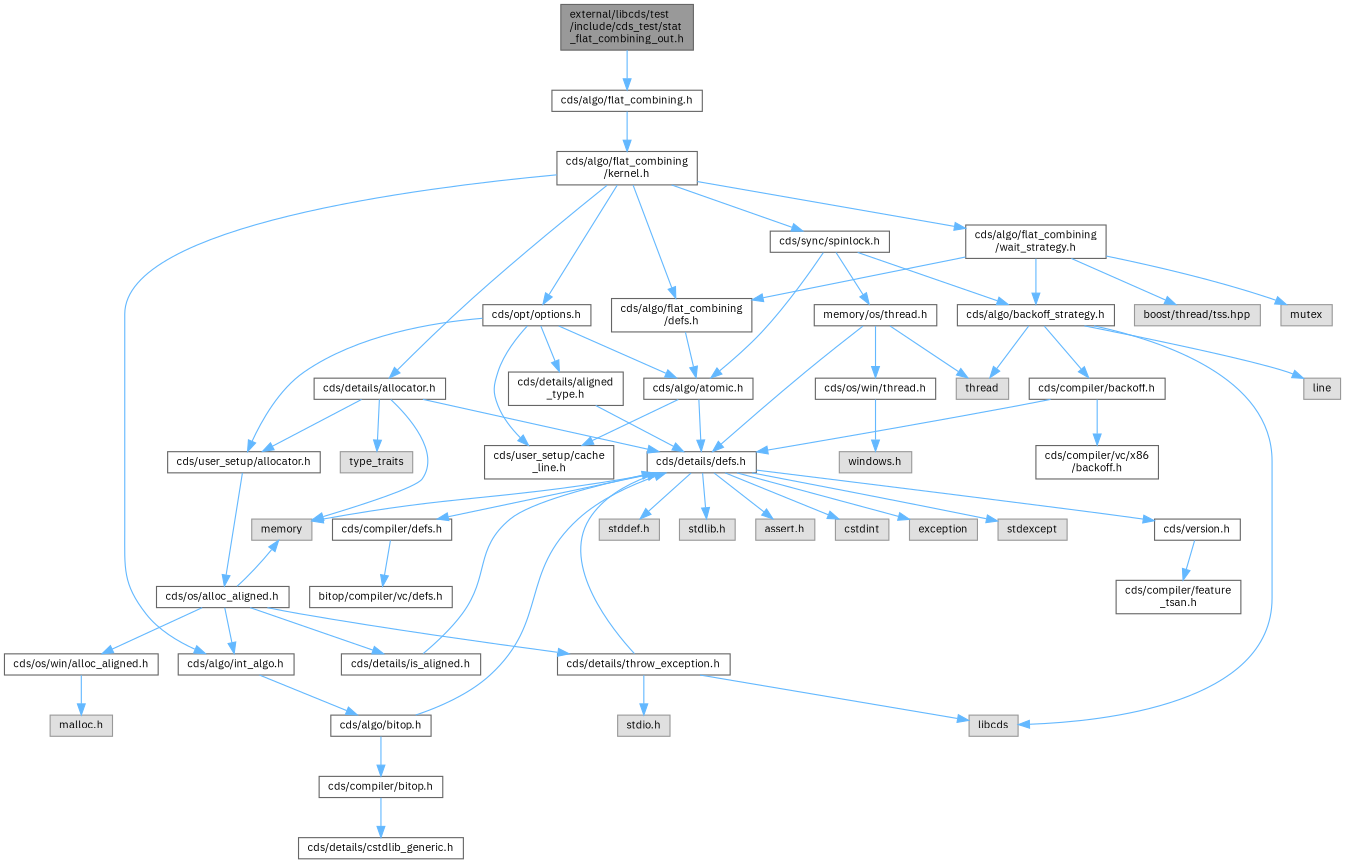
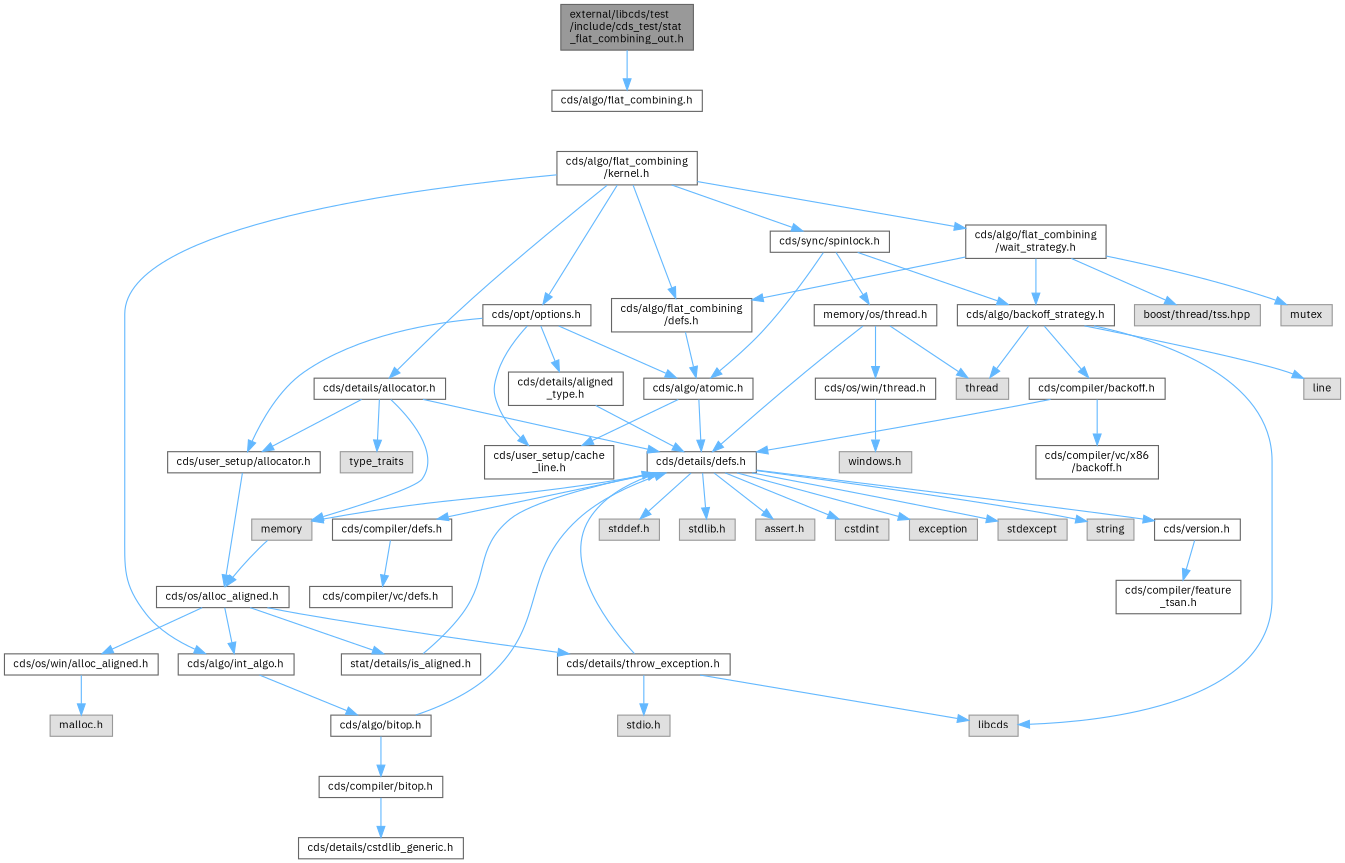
  digraph {
    fontname="IBM Plex Sans"
    node [color=grey40 fillcolor=white fontname="IBM Plex Sans" fontsize=10 shape=box style=filled]
    edge [color=steelblue1 fontname="IBM Plex Sans" fontsize=10 labelfontname=Helvetica labelfontsize=10 style=solid]
    n1 [color=gray40 fillcolor=grey60 fontcolor=black height=0.2 label="external/libcds/test\l/include/cds_test/stat\l_flat_combining_out.h" width=0.4]
    n2 [height=0.2 label="cds/algo/flat_combining.h" width=0.4]
    n3 [height=0.2 label="cds/algo/flat_combining\l/kernel.h" width=0.4]
    n4 [height=0.2 label="cds/algo/flat_combining\l/defs.h" width=0.4]
    n5 [height=0.2 label="cds/algo/flat_combining\l/wait_strategy.h" width=0.4]
    n6 [height=0.2 label="cds/sync/spinlock.h" width=0.4]
    n7 [height=0.2 label="cds/details/allocator.h" width=0.4]
    n8 [height=0.2 label="cds/algo/int_algo.h" width=0.4]
    n9 [height=0.2 label="cds/opt/options.h" width=0.4]
    n10 [height=0.2 label="cds/algo/atomic.h" width=0.4]
    n11 [height=0.2 label="cds/algo/backoff_strategy.h" width=0.4]
    n12 [color=grey60 fillcolor="#E0E0E0" height=0.2 label=mutex width=0.4]
    n13 [color=grey60 fillcolor="#E0E0E0" height=0.2 label="boost/thread/tss.hpp" width=0.4]
    n14 [height=0.2 label="memory/os/thread.h" width=0.4]
    n15 [height=0.2 label="cds/details/defs.h" width=0.4]
    n16 [color=grey60 fillcolor="#E0E0E0" height=0.2 label=memory width=0.4]
    n17 [color=grey60 fillcolor="#E0E0E0" height=0.2 label=type_traits width=0.4]
    n18 [height=0.2 label="cds/user_setup/allocator.h" width=0.4]
    n19 [height=0.2 label="cds/algo/bitop.h" width=0.4]
    n20 [height=0.2 label="cds/user_setup/cache\l_line.h" width=0.4]
    n21 [height=0.2 label="cds/details/aligned\l_type.h" width=0.4]
    n22 [color=grey60 fillcolor="#E0E0E0" height=0.2 label="stddef.h" width=0.4]
    n23 [color=grey60 fillcolor="#E0E0E0" height=0.2 label="stdlib.h" width=0.4]
    n24 [color=grey60 fillcolor="#E0E0E0" height=0.2 label="assert.h" width=0.4]
    n25 [color=grey60 fillcolor="#E0E0E0" height=0.2 label=cstdint width=0.4]
    n26 [color=grey60 fillcolor="#E0E0E0" height=0.2 label=exception width=0.4]
    n27 [color=grey60 fillcolor="#E0E0E0" height=0.2 label=stdexcept width=0.4]
+   n28 [color=grey60 fillcolor="#E0E0E0" height=0.2 label=string width=0.4]
    n29 [height=0.2 label="cds/version.h" width=0.4]
    n30 [height=0.2 label="cds/compiler/defs.h" width=0.4]
    n31 [height=0.2 label="cds/compiler/feature\l_tsan.h" width=0.4]
-   n32 [height=0.2 label="bitop/compiler/vc/defs.h" width=0.4]
+   n32 [height=0.2 label="cds/compiler/vc/defs.h" width=0.4]
    n33 [color=grey60 fillcolor="#E0E0E0" height=0.2 label=libcds width=0.4]
    n34 [color=grey60 fillcolor="#E0E0E0" height=0.2 label=thread width=0.4]
    n35 [color=grey60 fillcolor="#E0E0E0" height=0.2 label=line width=0.4]
    n36 [height=0.2 label="cds/compiler/backoff.h" width=0.4]
    n37 [height=0.2 label="cds/compiler/vc/x86\l/backoff.h" width=0.4]
    n38 [height=0.2 label="cds/os/win/thread.h" width=0.4]
    n39 [color=grey60 fillcolor="#E0E0E0" height=0.2 label="windows.h" width=0.4]
    n40 [height=0.2 label="cds/os/alloc_aligned.h" width=0.4]
    n41 [height=0.2 label="cds/os/win/alloc_aligned.h" width=0.4]
-   n42 [height=0.2 label="cds/details/is_aligned.h" width=0.4]
+   n42 [height=0.2 label="stat/details/is_aligned.h" width=0.4]
    n43 [height=0.2 label="cds/details/throw_exception.h" width=0.4]
    n44 [color=grey60 fillcolor="#E0E0E0" height=0.2 label="malloc.h" width=0.4]
    n45 [color=grey60 fillcolor="#E0E0E0" height=0.2 label="stdio.h" width=0.4]
    n46 [height=0.2 label="cds/compiler/bitop.h" width=0.4]
    n47 [height=0.2 label="cds/details/cstdlib_generic.h" width=0.4]
    n1 -> n2
-   n2 -> n3
    n3 -> n4
    n3 -> n5
    n3 -> n6
    n3 -> n7
    n3 -> n8
    n3 -> n9
    n4 -> n10
    n5 -> n4
    n5 -> n11
    n5 -> n12
    n5 -> n13
    n6 -> n10
    n6 -> n11
    n6 -> n14
    n7 -> n15
    n7 -> n16
    n7 -> n17
    n7 -> n18
    n8 -> n19
    n9 -> n10
    n9 -> n18
    n9 -> n20
    n9 -> n21
    n10 -> n15
    n10 -> n20
    n11 -> n33
    n11 -> n34
    n11 -> n35
    n11 -> n36
    n14 -> n15
    n14 -> n34
    n14 -> n38
    n15 -> n16
    n15 -> n22
    n15 -> n23
    n15 -> n24
    n15 -> n25
    n15 -> n26
    n15 -> n27
+   n15 -> n28
    n15 -> n29
    n15 -> n30
    n18 -> n40
    n19 -> n15
    n19 -> n46
    n21 -> n15
    n29 -> n31
    n30 -> n32
    n36 -> n15
    n36 -> n37
    n38 -> n39
    n40 -> n8
-   n40 -> n16
+   n16 -> n40
    n40 -> n41
    n40 -> n42
    n40 -> n43
    n41 -> n44
    n42 -> n15
    n43 -> n15
    n43 -> n33
    n43 -> n45
    n46 -> n47
  }
